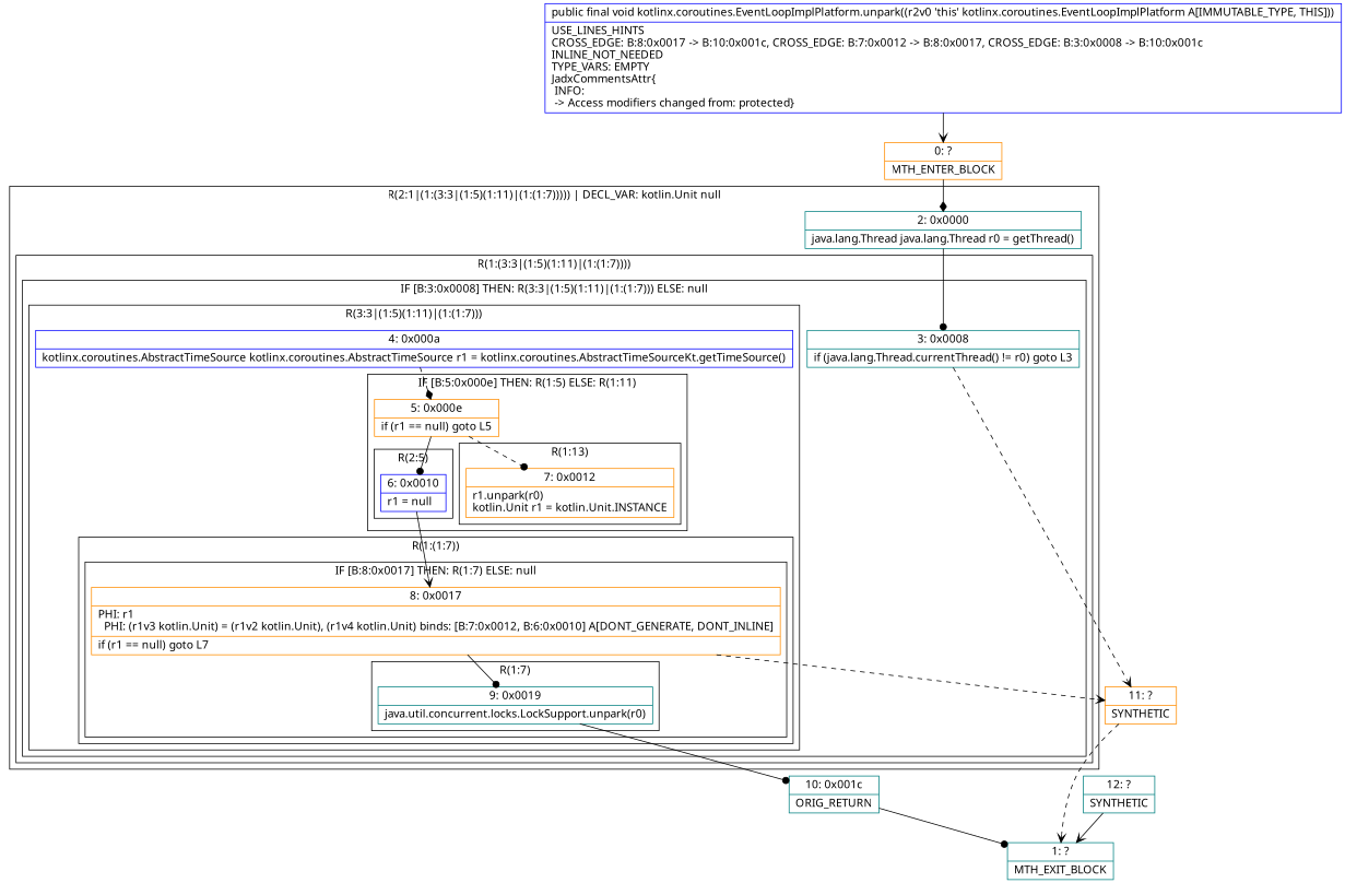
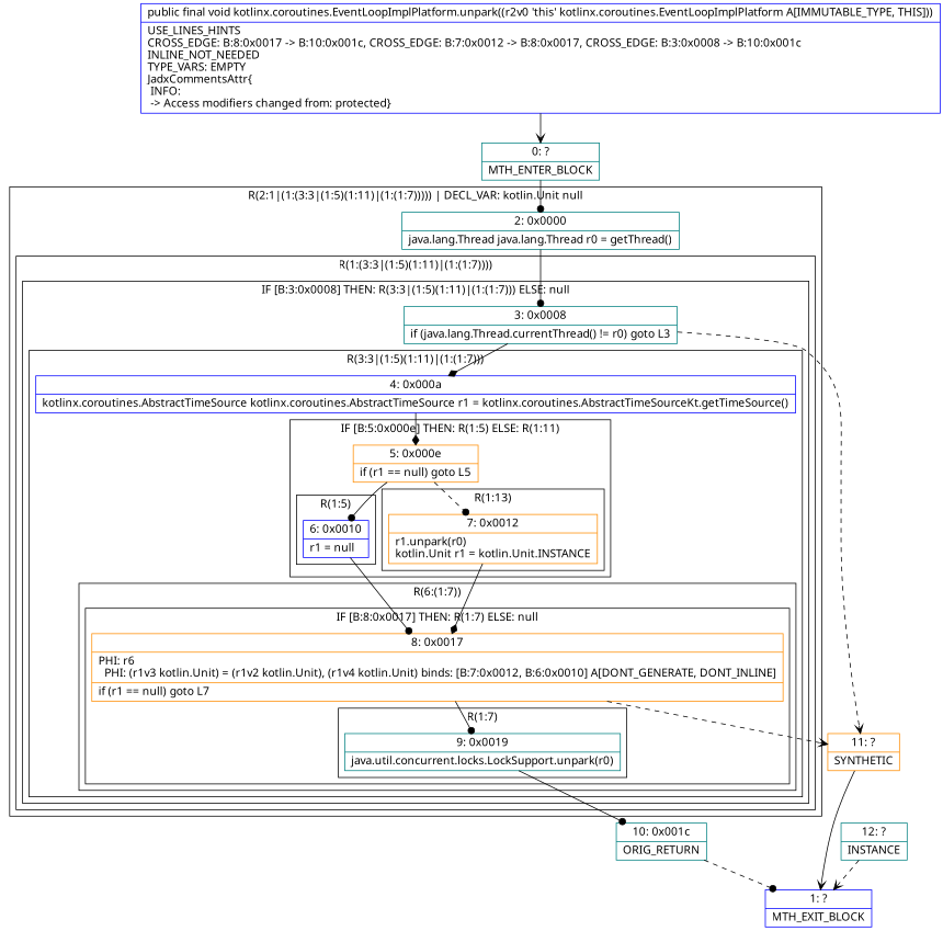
  digraph {
    fontname="Noto Sans"
    node [color=teal fontname="Noto Sans" shape=record]
    edge [arrowhead=dot fontname="Noto Sans"]
    n1 [color=blue label="{6\:\ 0x0010|r1 = null\l}"]
    n2 [color=darkorange label="{7\:\ 0x0012|r1.unpark(r0)\lkotlin.Unit r1 = kotlin.Unit.INSTANCE\l}"]
    n3 [color=darkorange label="{5\:\ 0x000e|if (r1 == null) goto L5\l}"]
    n4 [label="{9\:\ 0x0019|java.util.concurrent.locks.LockSupport.unpark(r0)\l}"]
-   n5 [color=darkorange label="{8\:\ 0x0017|PHI: r1 \l  PHI: (r1v3 kotlin.Unit) = (r1v2 kotlin.Unit), (r1v4 kotlin.Unit) binds: [B:7:0x0012, B:6:0x0010] A[DONT_GENERATE, DONT_INLINE]\l|if (r1 == null) goto L7\l}"]
+   n5 [color=darkorange label="{8\:\ 0x0017|PHI: r6 \l  PHI: (r1v3 kotlin.Unit) = (r1v2 kotlin.Unit), (r1v4 kotlin.Unit) binds: [B:7:0x0012, B:6:0x0010] A[DONT_GENERATE, DONT_INLINE]\l|if (r1 == null) goto L7\l}"]
    n6 [color=blue label="{4\:\ 0x000a|kotlinx.coroutines.AbstractTimeSource kotlinx.coroutines.AbstractTimeSource r1 = kotlinx.coroutines.AbstractTimeSourceKt.getTimeSource()\l}"]
    n7 [label="{3\:\ 0x0008|if (java.lang.Thread.currentThread() != r0) goto L3\l}"]
    n8 [label="{2\:\ 0x0000|java.lang.Thread java.lang.Thread r0 = getThread()\l}"]
    n9 [label="{10\:\ 0x001c|ORIG_RETURN\l}"]
    n10 [color=darkorange label="{11\:\ ?|SYNTHETIC\l}"]
-   n11 [label="{1\:\ ?|MTH_EXIT_BLOCK\l}"]
-   n12 [label="{12\:\ ?|SYNTHETIC\l}"]
-   n13 [color=darkorange label="{0\:\ ?|MTH_ENTER_BLOCK\l}"]
+   n11 [color=blue label="{1\:\ ?|MTH_EXIT_BLOCK\l}"]
+   n12 [label="{12\:\ ?|INSTANCE\l}"]
+   n13 [label="{0\:\ ?|MTH_ENTER_BLOCK\l}"]
    n14 [color=blue label="{public final void kotlinx.coroutines.EventLoopImplPlatform.unpark((r2v0 'this' kotlinx.coroutines.EventLoopImplPlatform A[IMMUTABLE_TYPE, THIS]))  | USE_LINES_HINTS\lCROSS_EDGE: B:8:0x0017 \-\> B:10:0x001c, CROSS_EDGE: B:7:0x0012 \-\> B:8:0x0017, CROSS_EDGE: B:3:0x0008 \-\> B:10:0x001c\lINLINE_NOT_NEEDED\lTYPE_VARS: EMPTY\lJadxCommentsAttr\{\l INFO: \l \-\> Access modifiers changed from: protected\}\l}"]
    subgraph cluster_1 {
      label="R(2:1|(1:(3:3|(1:5)(1:11)|(1:(1:7))))) | DECL_VAR: kotlin.Unit null\l"
      n8
      subgraph cluster_2 {
        label="R(1:(3:3|(1:5)(1:11)|(1:(1:7))))"
        subgraph cluster_3 {
          label="IF [B:3:0x0008] THEN: R(3:3|(1:5)(1:11)|(1:(1:7))) ELSE: null"
          n7
          subgraph cluster_4 {
            label="R(3:3|(1:5)(1:11)|(1:(1:7)))"
            n6
            subgraph cluster_5 {
              label="IF [B:5:0x000e] THEN: R(1:5) ELSE: R(1:11)"
              n3
              subgraph cluster_6 {
-               label="R(2:5)"
+               label="R(1:5)"
                n1
              }
              subgraph cluster_7 {
                label="R(1:13)"
                n2
              }
            }
            subgraph cluster_8 {
-             label="R(1:(1:7))"
+             label="R(6:(1:7))"
              subgraph cluster_9 {
                label="IF [B:8:0x0017] THEN: R(1:7) ELSE: null"
                n5
                subgraph cluster_10 {
                  label="R(1:7)"
                  n4
                }
              }
            }
          }
        }
      }
    }
-   n1 -> n5 [arrowhead=vee]
+   n1 -> n5
+   n2 -> n5 [arrowhead=diamond]
    n3 -> n1
    n3 -> n2 [style=dashed]
    n4 -> n9
    n5 -> n4
    n5 -> n10 [arrowhead=vee style=dashed]
-   n6 -> n3 [arrowhead=diamond style=dashed]
+   n6 -> n3 [arrowhead=diamond]
+   n7 -> n6 [arrowhead=diamond]
    n7 -> n10 [arrowhead=vee style=dashed]
    n8 -> n7
-   n9 -> n11
-   n10 -> n11 [arrowhead=vee style=dashed]
-   n12 -> n11 [arrowhead=vee]
-   n13 -> n8 [arrowhead=diamond]
+   n9 -> n11 [style=dashed]
+   n10 -> n11 [arrowhead=vee]
+   n12 -> n11 [arrowhead=vee style=dashed]
+   n13 -> n8
    n14 -> n13 [arrowhead=vee]
  }
